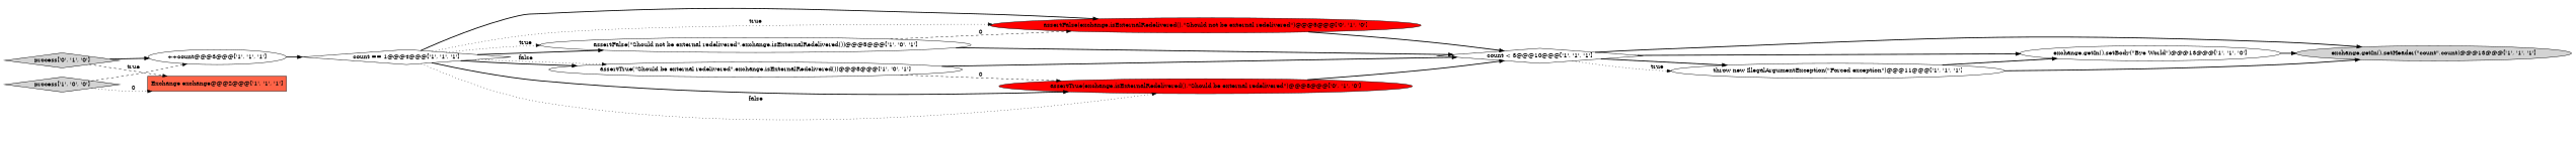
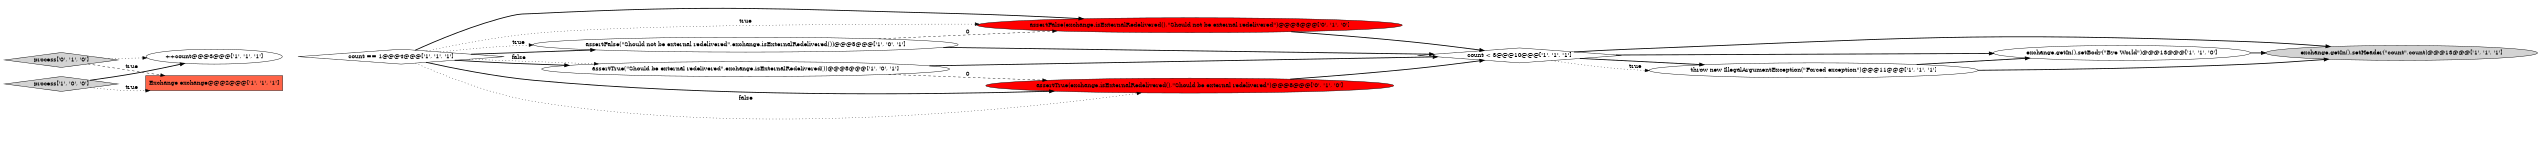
  digraph {
    rankdir=LR
    node [fillcolor=white shape=ellipse style=filled]
    edge [style=bold]
    n1 [fillcolor=red label="assertFalse(exchange.isExternalRedelivered(),\"Should not be external redelivered\")@@@5@@@['0', '1', '0']"]
    n2 [label="count < 3@@@10@@@['1', '1', '1']" shape=diamond]
    n3 [label="exchange.getIn().setBody(\"Bye World\")@@@13@@@['1', '1', '0']"]
    n4 [fillcolor=lightgray label="exchange.getIn().setHeader(\"count\",count)@@@13@@@['1', '1', '1']"]
    n5 [label="throw new IllegalArgumentException(\"Forced exception\")@@@11@@@['1', '1', '1']"]
    n6 [fillcolor=lightgray label="process['0', '1', '0']" shape=diamond]
    n7 [label="++count@@@3@@@['1', '1', '1']"]
    n8 [fillcolor=tomato label="Exchange exchange@@@2@@@['1', '1', '1']" shape=box]
    n9 [label="count == 1@@@4@@@['1', '1', '1']" shape=diamond]
    n10 [label="assertFalse(\"Should not be external redelivered\",exchange.isExternalRedelivered())@@@5@@@['1', '0', '1']"]
    n11 [label="assertTrue(\"Should be external redelivered\",exchange.isExternalRedelivered())@@@8@@@['1', '0', '1']"]
    n12 [fillcolor=red label="assertTrue(exchange.isExternalRedelivered(),\"Should be external redelivered\")@@@8@@@['0', '1', '0']"]
    n13 [fillcolor=lightgray label="process['1', '0', '0']" shape=diamond]
    n1 -> n2
    n2 -> n3
    n2 -> n4
    n2 -> n5
    n2 -> n5 [label=true style=dotted]
    n3 -> n4
    n5 -> n3
    n5 -> n4
-   n6 -> n7
+   n6 -> n7 [style=dotted]
    n6 -> n8 [label=true style=dashed]
-   n7 -> n9
    n9 -> n1
    n9 -> n1 [label=true style=dotted]
    n9 -> n10 [label=true style=dotted]
    n9 -> n10
    n9 -> n11 [label=false style=dotted]
    n9 -> n11
    n9 -> n12
    n9 -> n12 [label=false style=dotted]
    n10 -> n1 [label=0 style=dashed]
    n10 -> n2
    n11 -> n2
    n11 -> n12 [label=0 style=dashed]
    n12 -> n2
-   n13 -> n7 [style=dashed]
-   n13 -> n8 [label=0 style=dotted]
+   n13 -> n7
+   n13 -> n8 [label=true style=dotted]
  }
